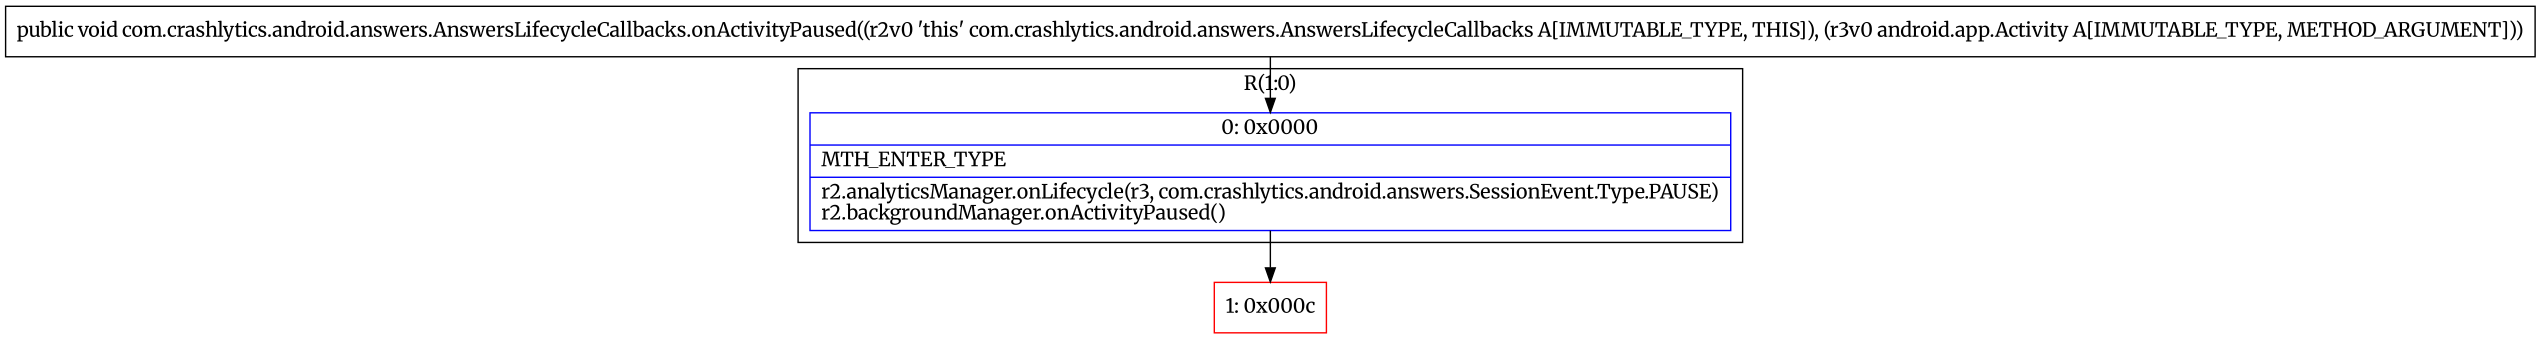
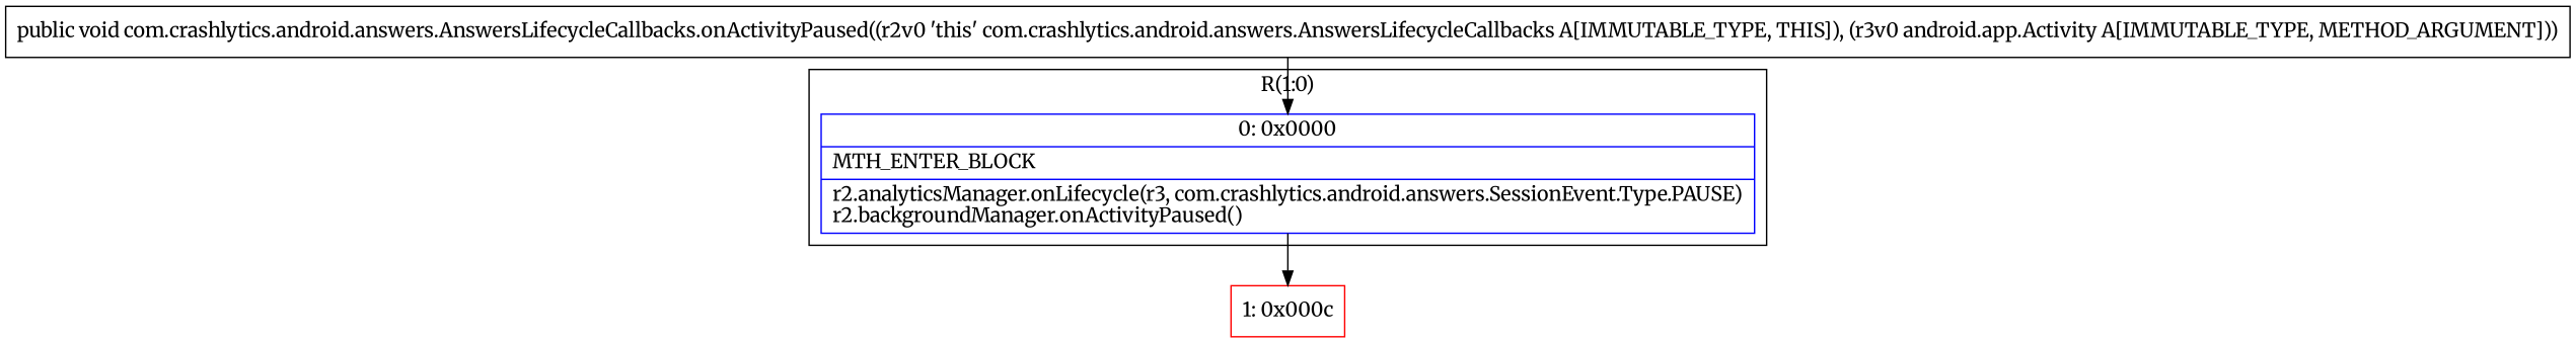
  digraph {
    fontname=Merriweather
    node [shape=record fontname=Merriweather]
    edge [fontname=Merriweather]
-   n1 [color=blue label="{0\:\ 0x0000|MTH_ENTER_TYPE\l|r2.analyticsManager.onLifecycle(r3, com.crashlytics.android.answers.SessionEvent.Type.PAUSE)\lr2.backgroundManager.onActivityPaused()\l}"]
+   n1 [color=blue label="{0\:\ 0x0000|MTH_ENTER_BLOCK\l|r2.analyticsManager.onLifecycle(r3, com.crashlytics.android.answers.SessionEvent.Type.PAUSE)\lr2.backgroundManager.onActivityPaused()\l}"]
    n2 [color=red label="{1\:\ 0x000c}"]
    n3 [label="{public void com.crashlytics.android.answers.AnswersLifecycleCallbacks.onActivityPaused((r2v0 'this' com.crashlytics.android.answers.AnswersLifecycleCallbacks A[IMMUTABLE_TYPE, THIS]), (r3v0 android.app.Activity A[IMMUTABLE_TYPE, METHOD_ARGUMENT])) }"]
    subgraph cluster_1 {
      label="R(1:0)"
      n1
    }
    n1 -> n2
    n3 -> n1
  }
